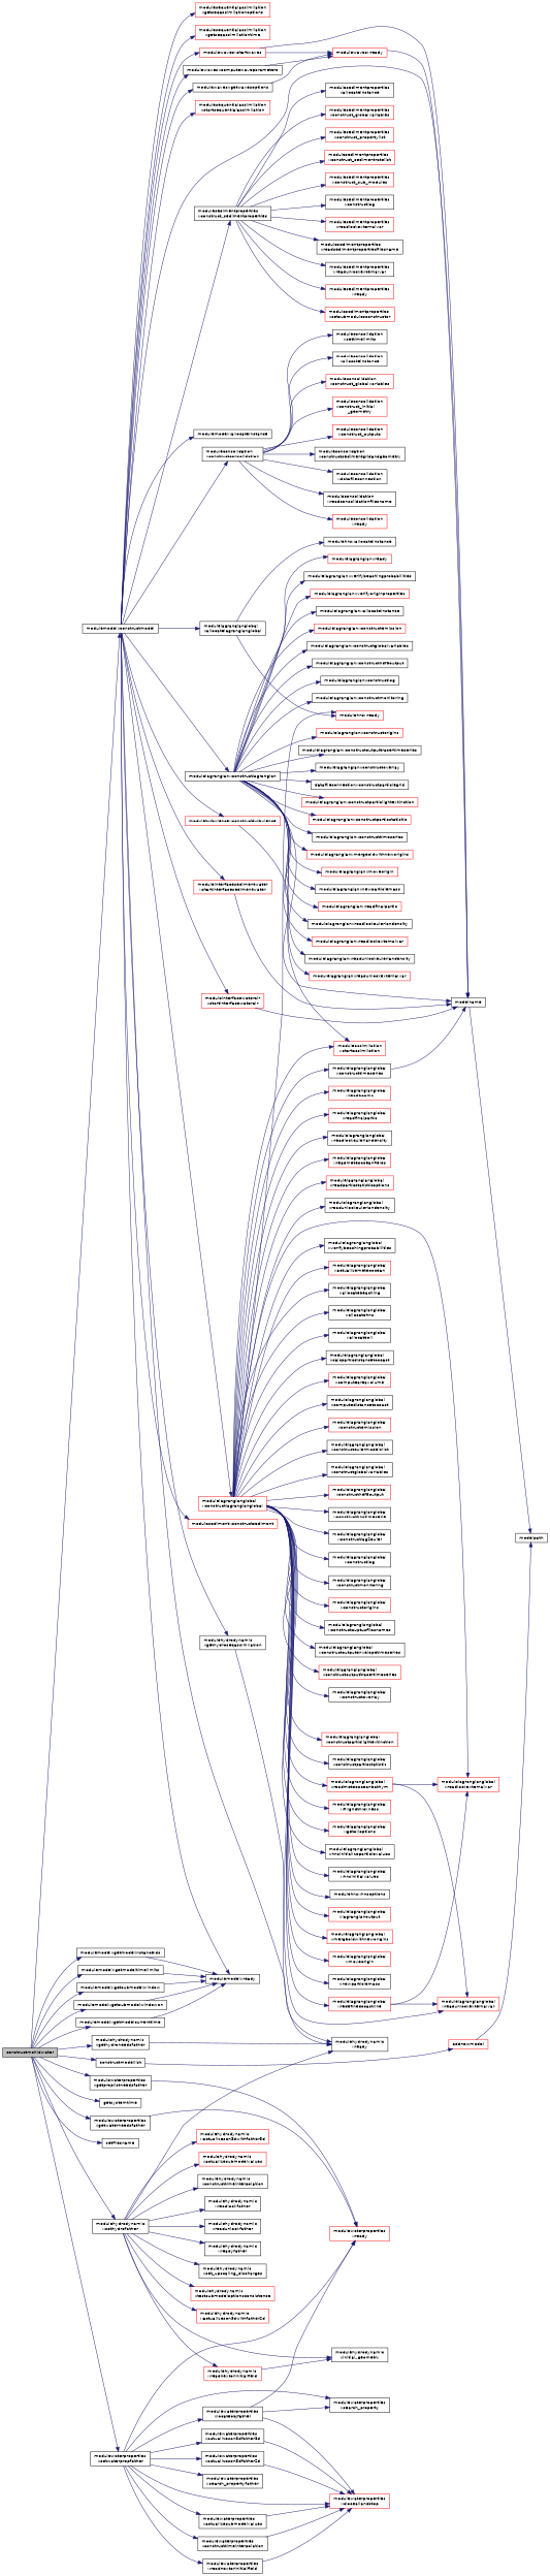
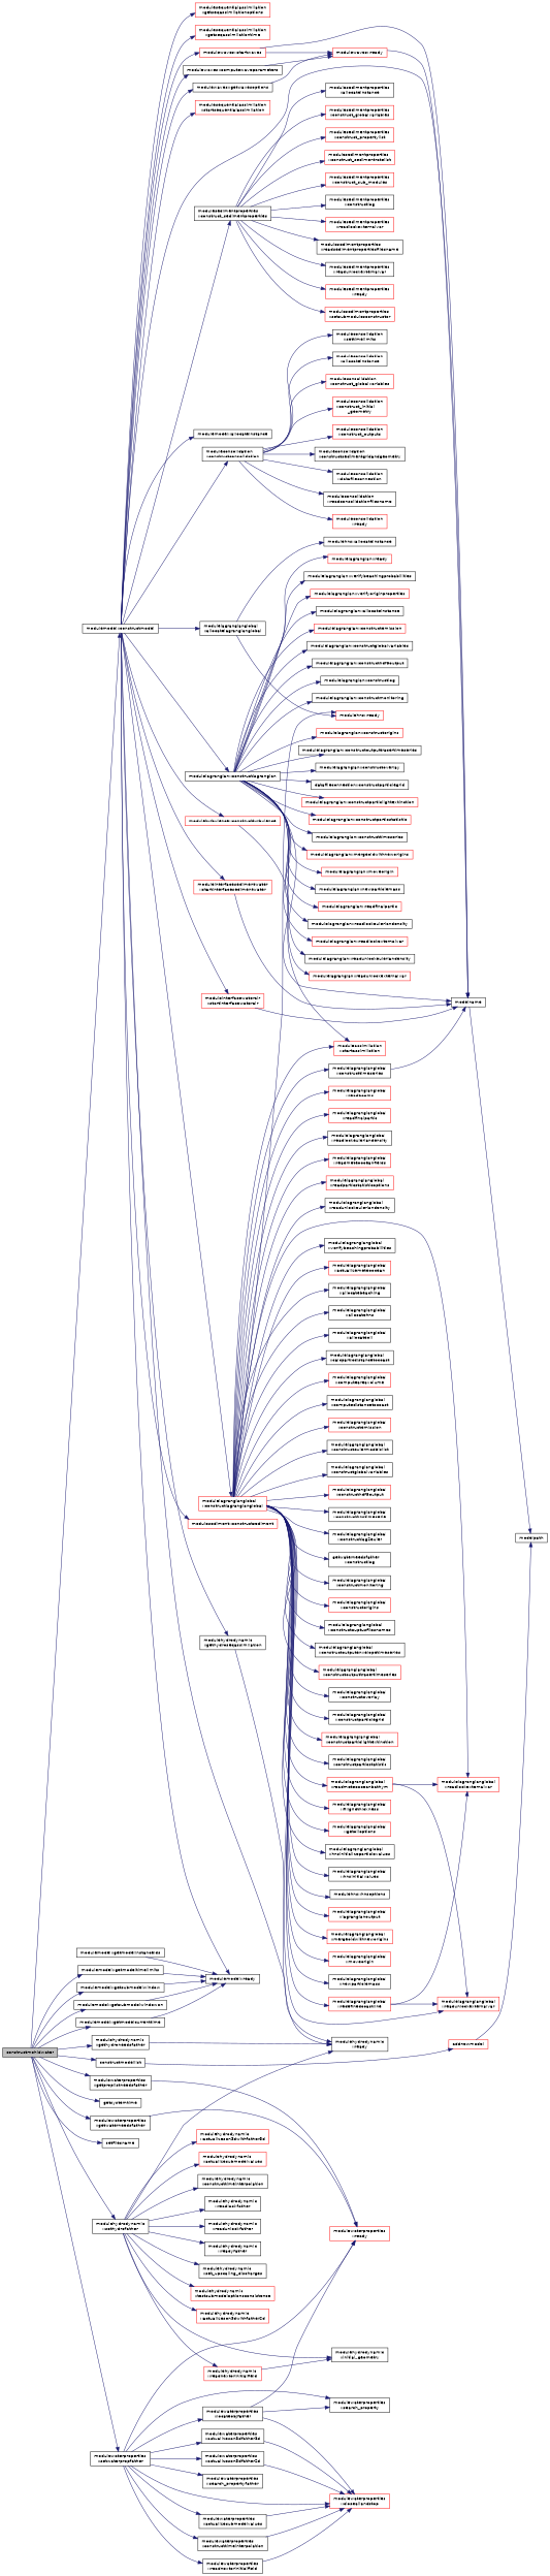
  digraph {
    rankdir=LR
    node [color=black fillcolor=white fontname=Helvetica fontsize=10 shape=record style=filled]
    edge [color=midnightblue fontname=Helvetica fontsize=10 labelfontname=Helvetica labelfontsize=10 style=solid]
    n1 [fillcolor=grey75 fontcolor=black height=0.2 label=constructmohidwater width=0.4]
    n2 [height=0.2 label="modulemodel::constructmodel" width=0.4]
    n3 [height=0.2 label=constructmodellist width=0.4]
    n4 [height=0.2 label="modulehydrodynamic\l::gethydroneedsfather" width=0.4]
    n5 [height=0.2 label="modulemodel::getmodelcurrenttime" width=0.4]
    n6 [height=0.2 label="modulemodel::getmodelinstanceids" width=0.4]
    n7 [height=0.2 label="modulemodel::getmodeltimelimits" width=0.4]
    n8 [height=0.2 label="modulewaterproperties\l::getproplistneedsfather" width=0.4]
    n9 [height=0.2 label="modulemodel::getsubmodelwindow" width=0.4]
    n10 [height=0.2 label="modulemodel::getsubmodelwindowon" width=0.4]
    n11 [height=0.2 label=getsystemtime width=0.4]
    n12 [height=0.2 label="modulewaterproperties\l::getwaterneedsfather" width=0.4]
    n13 [height=0.2 label=setfilesname width=0.4]
    n14 [height=0.2 label="modulehydrodynamic\l::sethydrofather" width=0.4]
    n15 [height=0.2 label="modulewaterproperties\l::setwaterpropfather" width=0.4]
    n16 [height=0.2 label="modulemodel::allocateinstance" width=0.4]
    n17 [height=0.2 label="modulelagrangianglobal\l::allocatelagrangianglobal" width=0.4]
    n18 [height=0.2 label="modulewaves::computewaveparameters" width=0.4]
    n19 [height=0.2 label="modulesedimentproperties\l::construct_sedimentproperties" width=0.4]
    n20 [height=0.2 label="moduleconsolidation\l::constructconsolidation" width=0.4]
    n21 [height=0.2 label="modulelagrangian::constructlagrangian" width=0.4]
    n22 [color=red height=0.2 label="modulelagrangianglobal\l::constructlagrangianglobal" width=0.4]
    n23 [height=0.2 label=modelname width=0.4]
    n24 [color=red height=0.2 label="modulesediment::constructsediment" width=0.4]
    n25 [color=red height=0.2 label="moduleturbulence::constructturbulence" width=0.4]
    n26 [height=0.2 label="modulehydrodynamic\l::gethydroseqassimilation" width=0.4]
    n27 [color=red height=0.2 label="modulesequentialassimilation\l::getseqassimilationoptions" width=0.4]
    n28 [color=red height=0.2 label="modulesequentialassimilation\l::getseqassimilationtime" width=0.4]
    n29 [height=0.2 label="modulewaves::getwavesoptions" width=0.4]
    n30 [height=0.2 label="modulemodel::ready" width=0.4]
    n31 [color=red height=0.2 label="moduleinterfacesedimentwater\l::startinterfacesedimentwater" width=0.4]
    n32 [color=red height=0.2 label="moduleinterfacewaterair\l::startinterfacewaterair" width=0.4]
    n33 [color=red height=0.2 label="modulesequentialassimilation\l::startsequentialassimilation" width=0.4]
    n34 [color=red height=0.2 label="modulewaves::startwaves" width=0.4]
    n35 [height=0.2 label="modulehydrodynamic\l::ready" width=0.4]
    n36 [color=red height=0.2 label=addnewmodel width=0.4]
    n37 [color=red height=0.2 label="modulewaterproperties\l::ready" width=0.4]
    n38 [color=red height=0.2 label="modulehydrodynamic\l::actualizeson3dwithfather2d" width=0.4]
    n39 [color=red height=0.2 label="modulehydrodynamic\l::actualizeson3dwithfather3d" width=0.4]
    n40 [color=red height=0.2 label="modulehydrodynamic\l::actualizesubmodelvalues" width=0.4]
    n41 [height=0.2 label="modulehydrodynamic\l::constructtimeinterpolation" width=0.4]
    n42 [height=0.2 label="modulehydrodynamic\l::initial_geometry" width=0.4]
    n43 [height=0.2 label="modulehydrodynamic\l::readlockfather" width=0.4]
    n44 [color=red height=0.2 label="modulehydrodynamic\l::readnextorinitialfield" width=0.4]
    n45 [height=0.2 label="modulehydrodynamic\l::readunlockfather" width=0.4]
    n46 [height=0.2 label="modulehydrodynamic\l::readyfather" width=0.4]
    n47 [height=0.2 label="modulehydrodynamic\l::set_upscaling_discharges" width=0.4]
    n48 [color=red height=0.2 label="modulehydrodynamic\l::testsubmodeloptionsconsistence" width=0.4]
    n49 [height=0.2 label="modulewaterproperties\l::actualizeson3dfather2d" width=0.4]
    n50 [color=red height=0.2 label="modulewaterproperties\l::closeallandstop" width=0.4]
    n51 [height=0.2 label="modulewaterproperties\l::actualizeson3dfather3d" width=0.4]
    n52 [height=0.2 label="modulewaterproperties\l::actualizesubmodelvalues" width=0.4]
    n53 [height=0.2 label="modulewaterproperties\l::constructtimeinterpolation" width=0.4]
    n54 [height=0.2 label="modulewaterproperties\l::locateobjfather" width=0.4]
    n55 [height=0.2 label="modulewaterproperties\l::search_property" width=0.4]
    n56 [height=0.2 label="modulewaterproperties\l::readnextorinitialfield" width=0.4]
    n57 [height=0.2 label="modulewaterproperties\l::search_propertyfather" width=0.4]
    n58 [height=0.2 label="modulehns::allocateinstance" width=0.4]
    n59 [color=red height=0.2 label="modulehns::ready" width=0.4]
    n60 [color=red height=0.2 label="modulewaves::ready" width=0.4]
    n61 [height=0.2 label="modulesedimentproperties\l::allocateinstance" width=0.4]
    n62 [color=red height=0.2 label="modulesedimentproperties\l::construct_globalvariables" width=0.4]
    n63 [color=red height=0.2 label="modulesedimentproperties\l::construct_propertylist" width=0.4]
    n64 [color=red height=0.2 label="modulesedimentproperties\l::construct_sedimentratelist" width=0.4]
    n65 [color=red height=0.2 label="modulesedimentproperties\l::construct_sub_modules" width=0.4]
    n66 [height=0.2 label="modulesedimentproperties\l::constructlog" width=0.4]
    n67 [color=red height=0.2 label="modulesedimentproperties\l::readlockexternalvar" width=0.4]
    n68 [height=0.2 label="modulesedimentproperties\l::readsedimentpropertiesfilesname" width=0.4]
    n69 [height=0.2 label="modulesedimentproperties\l::readunlockexternalvar" width=0.4]
    n70 [color=red height=0.2 label="modulesedimentproperties\l::ready" width=0.4]
    n71 [color=red height=0.2 label="modulesedimentproperties\l::setsubmodulesconstructor" width=0.4]
    n72 [height=0.2 label="moduleconsolidation\l::allocateinstance" width=0.4]
    n73 [color=red height=0.2 label="moduleconsolidation\l::construct_globalvariables" width=0.4]
    n74 [color=red height=0.2 label="moduleconsolidation\l::construct_initial\l_geometry" width=0.4]
    n75 [color=red height=0.2 label="moduleconsolidation\l::construct_outputs" width=0.4]
    n76 [height=0.2 label="moduleconsolidation\l::constructsedimentgridandgeometry" width=0.4]
    n77 [height=0.2 label="moduleconsolidation\l::datafileconnection" width=0.4]
    n78 [height=0.2 label="moduleconsolidation\l::readconsolidationfilesname" width=0.4]
    n79 [color=red height=0.2 label="moduleconsolidation\l::ready" width=0.4]
    n80 [height=0.2 label="moduleconsolidation\l::settimelimits" width=0.4]
    n81 [height=0.2 label="modulelagrangian::allocateinstance" width=0.4]
    n82 [color=red height=0.2 label="modulelagrangian::constructemission" width=0.4]
    n83 [height=0.2 label="modulelagrangian::constructglobalvariables" width=0.4]
    n84 [height=0.2 label="modulelagrangian::constructhdf5output" width=0.4]
    n85 [height=0.2 label="modulelagrangian::constructlog" width=0.4]
    n86 [height=0.2 label="modulelagrangian::constructmonitoring" width=0.4]
    n87 [color=red height=0.2 label="modulelagrangian::constructorigins" width=0.4]
    n88 [height=0.2 label="modulelagrangian::constructoutputtracertimeseries" width=0.4]
    n89 [height=0.2 label="modulelagrangian::constructoverlay" width=0.4]
    n90 [height=0.2 label="datafileconnection::constructparticlegrid" width=0.4]
    n91 [color=red height=0.2 label="modulelagrangian::constructparticlightextinction" width=0.4]
    n92 [color=red height=0.2 label="modulelagrangian::constructparticstatistic" width=0.4]
    n93 [height=0.2 label="modulelagrangian::constructtimeseries" width=0.4]
    n94 [color=red height=0.2 label="modulelagrangian::mergeoldwithneworigins" width=0.4]
    n95 [color=red height=0.2 label="modulelagrangian::moveorigin" width=0.4]
    n96 [height=0.2 label="modulelagrangian::newparticlemass" width=0.4]
    n97 [color=red height=0.2 label="modulelagrangian::readfinalpartic" width=0.4]
    n98 [height=0.2 label="modulelagrangian::readlockeuleriandensity" width=0.4]
    n99 [color=red height=0.2 label="modulelagrangian::readlockexternalvar" width=0.4]
    n100 [height=0.2 label="modulelagrangian::readunlockeuleriandensity" width=0.4]
    n101 [color=red height=0.2 label="modulelagrangian::readunlockexternalvar" width=0.4]
    n102 [color=red height=0.2 label="modulelagrangian::ready" width=0.4]
    n103 [color=red height=0.2 label="moduleassimilation\l::startassimilation" width=0.4]
    n104 [height=0.2 label="modulelagrangian::verifybeachingprobabilities" width=0.4]
    n105 [color=red height=0.2 label="modulelagrangian::verifyoriginproperties" width=0.4]
    n106 [color=red height=0.2 label="modulelagrangianglobal\l::actualizemeteoocean" width=0.4]
    n107 [height=0.2 label="modulelagrangianglobal\l::allocatebeaching" width=0.4]
    n108 [height=0.2 label="modulelagrangianglobal\l::allocatehns" width=0.4]
    n109 [height=0.2 label="modulelagrangianglobal\l::allocateoil" width=0.4]
    n110 [height=0.2 label="modulelagrangianglobal\l::calcparticdistancetocoast" width=0.4]
    n111 [color=red height=0.2 label="modulelagrangianglobal\l::computeareavolume" width=0.4]
    n112 [height=0.2 label="modulelagrangianglobal\l::computedistancetocoast" width=0.4]
    n113 [color=red height=0.2 label="modulelagrangianglobal\l::constructemission" width=0.4]
    n114 [height=0.2 label="modulelagrangianglobal\l::constructeulermodelslist" width=0.4]
    n115 [height=0.2 label="modulelagrangianglobal\l::constructglobalvariables" width=0.4]
    n116 [color=red height=0.2 label="modulelagrangianglobal\l::constructhdf5output" width=0.4]
    n117 [height=0.2 label="modulelagrangianglobal\l::constructhnstimeserie" width=0.4]
    n118 [height=0.2 label="modulelagrangianglobal\l::constructlag2euler" width=0.4]
-   n119 [height=0.2 label="modulelagrangianglobal\l::constructlog" width=0.4]
+   n119 [height=0.2 label="getwaterneedsfather\l::constructlog" width=0.4]
    n120 [height=0.2 label="modulelagrangianglobal\l::constructmonitoring" width=0.4]
    n121 [color=red height=0.2 label="modulelagrangianglobal\l::constructorigins" width=0.4]
    n122 [height=0.2 label="modulelagrangianglobal\l::constructouptusfilesnames" width=0.4]
    n123 [height=0.2 label="modulelagrangianglobal\l::constructoutputenvelopetimeseries" width=0.4]
    n124 [color=red height=0.2 label="modulelagrangianglobal\l::constructoutputtracertimeseries" width=0.4]
    n125 [height=0.2 label="modulelagrangianglobal\l::constructoverlay" width=0.4]
+   n126 [height=0.2 label="modulelagrangianglobal\l::constructparticlegrid" width=0.4]
    n127 [color=red height=0.2 label="modulelagrangianglobal\l::constructparticlightextinction" width=0.4]
    n128 [height=0.2 label="modulelagrangianglobal\l::constructparticstatistic" width=0.4]
    n129 [height=0.2 label="modulelagrangianglobal\l::constructtimeseries" width=0.4]
    n130 [color=red height=0.2 label="modulelagrangianglobal\l::fillgridthickness" width=0.4]
    n131 [color=red height=0.2 label="modulelagrangianglobal\l::getoiloptions" width=0.4]
    n132 [height=0.2 label="modulelagrangianglobal\l::hnsinitializeparticlevalues" width=0.4]
    n133 [height=0.2 label="modulelagrangianglobal\l::hnsinitialvalues" width=0.4]
    n134 [height=0.2 label="modulehns::hnsoptions" width=0.4]
    n135 [color=red height=0.2 label="modulelagrangianglobal\l::lagrangianoutput" width=0.4]
    n136 [color=red height=0.2 label="modulelagrangianglobal\l::mergeoldwithneworigins" width=0.4]
    n137 [color=red height=0.2 label="modulelagrangianglobal\l::moveorigin" width=0.4]
    n138 [height=0.2 label="modulelagrangianglobal\l::newparticlemass" width=0.4]
    n139 [color=red height=0.2 label="modulelagrangianglobal\l::readbooms" width=0.4]
    n140 [color=red height=0.2 label="modulelagrangianglobal\l::readfinalpartic" width=0.4]
    n141 [height=0.2 label="modulelagrangianglobal\l::readlockeuleriandensity" width=0.4]
    n142 [color=red height=0.2 label="modulelagrangianglobal\l::readlockexternalvar" width=0.4]
    n143 [color=red height=0.2 label="modulelagrangianglobal\l::readmeteooceanbathym" width=0.4]
    n144 [color=red height=0.2 label="modulelagrangianglobal\l::readunlockexternalvar" width=0.4]
    n145 [color=red height=0.2 label="modulelagrangianglobal\l::readmeteooceanfields" width=0.4]
    n146 [color=red height=0.2 label="modulelagrangianglobal\l::readparticstatisticoptions" width=0.4]
    n147 [height=0.2 label="modulelagrangianglobal\l::readunlockeuleriandensity" width=0.4]
    n148 [color=red height=0.2 label="modulelagrangianglobal\l::redefinedcoastline" width=0.4]
    n149 [height=0.2 label="modulelagrangianglobal\l::verifybeachingprobabilities" width=0.4]
    n150 [height=0.2 label=modelpath width=0.4]
    n1 -> n2
    n1 -> n3
    n1 -> n4
    n1 -> n5
-   n1 -> n6
    n1 -> n7
    n1 -> n8
    n1 -> n9
    n1 -> n10
    n1 -> n11
    n1 -> n12
    n1 -> n13
    n1 -> n14
    n1 -> n15
    n2 -> n16
    n2 -> n17
    n2 -> n18
    n2 -> n19
    n2 -> n20
    n2 -> n21
    n2 -> n22
    n2 -> n23
    n2 -> n24
    n2 -> n25
    n2 -> n26
    n2 -> n27
    n2 -> n28
    n2 -> n29
    n2 -> n30
    n2 -> n31
    n2 -> n32
    n2 -> n33
    n2 -> n34
    n2 -> n35
    n3 -> n36
    n4 -> n35
    n5 -> n30
    n6 -> n30
    n7 -> n30
    n8 -> n37
    n9 -> n30
    n10 -> n30
    n12 -> n37
    n14 -> n35
    n14 -> n38
    n14 -> n39
    n14 -> n40
    n14 -> n41
    n14 -> n42
    n14 -> n43
    n14 -> n44
    n14 -> n45
    n14 -> n46
    n14 -> n47
    n14 -> n48
    n15 -> n37
    n15 -> n49
    n15 -> n50
    n15 -> n51
    n15 -> n52
    n15 -> n53
    n15 -> n54
    n15 -> n55
    n15 -> n56
    n15 -> n57
    n17 -> n58
    n17 -> n59
    n18 -> n60
    n19 -> n61
    n19 -> n62
    n19 -> n63
    n19 -> n64
    n19 -> n65
    n19 -> n66
    n19 -> n67
    n19 -> n68
    n19 -> n69
    n19 -> n70
    n19 -> n71
    n20 -> n72
    n20 -> n73
    n20 -> n74
    n20 -> n75
    n20 -> n76
    n20 -> n77
    n20 -> n78
    n20 -> n79
    n20 -> n80
    n21 -> n81
    n21 -> n82
    n21 -> n83
    n21 -> n84
    n21 -> n85
    n21 -> n86
    n21 -> n87
    n21 -> n88
    n21 -> n89
    n21 -> n90
    n21 -> n91
    n21 -> n92
    n21 -> n93
    n21 -> n94
    n21 -> n95
    n21 -> n96
    n21 -> n97
    n21 -> n98
    n21 -> n99
    n21 -> n100
    n21 -> n101
    n21 -> n102
    n21 -> n103
    n21 -> n104
    n21 -> n105
    n22 -> n59
    n22 -> n103
    n22 -> n106
    n22 -> n107
    n22 -> n108
    n22 -> n109
    n22 -> n110
    n22 -> n111
    n22 -> n112
    n22 -> n113
    n22 -> n114
    n22 -> n115
    n22 -> n116
    n22 -> n117
    n22 -> n118
    n22 -> n119
    n22 -> n120
    n22 -> n121
    n22 -> n122
    n22 -> n123
    n22 -> n124
    n22 -> n125
+   n22 -> n126
    n22 -> n127
    n22 -> n128
    n22 -> n129
    n22 -> n130
    n22 -> n131
    n22 -> n132
    n22 -> n133
    n22 -> n134
    n22 -> n135
    n22 -> n136
    n22 -> n137
    n22 -> n138
    n22 -> n139
    n22 -> n140
    n22 -> n141
    n22 -> n142
    n22 -> n143
    n22 -> n144
    n22 -> n145
    n22 -> n146
    n22 -> n147
    n22 -> n148
    n22 -> n149
    n23 -> n150
    n25 -> n23
    n26 -> n35
    n29 -> n60
    n31 -> n23
    n32 -> n23
    n34 -> n23
    n34 -> n60
    n36 -> n150
    n44 -> n42
    n49 -> n50
    n51 -> n50
    n52 -> n50
    n53 -> n50
    n54 -> n37
    n54 -> n50
    n54 -> n55
    n56 -> n50
    n60 -> n23
    n129 -> n23
    n143 -> n142
    n143 -> n144
    n148 -> n142
    n148 -> n144
  }
